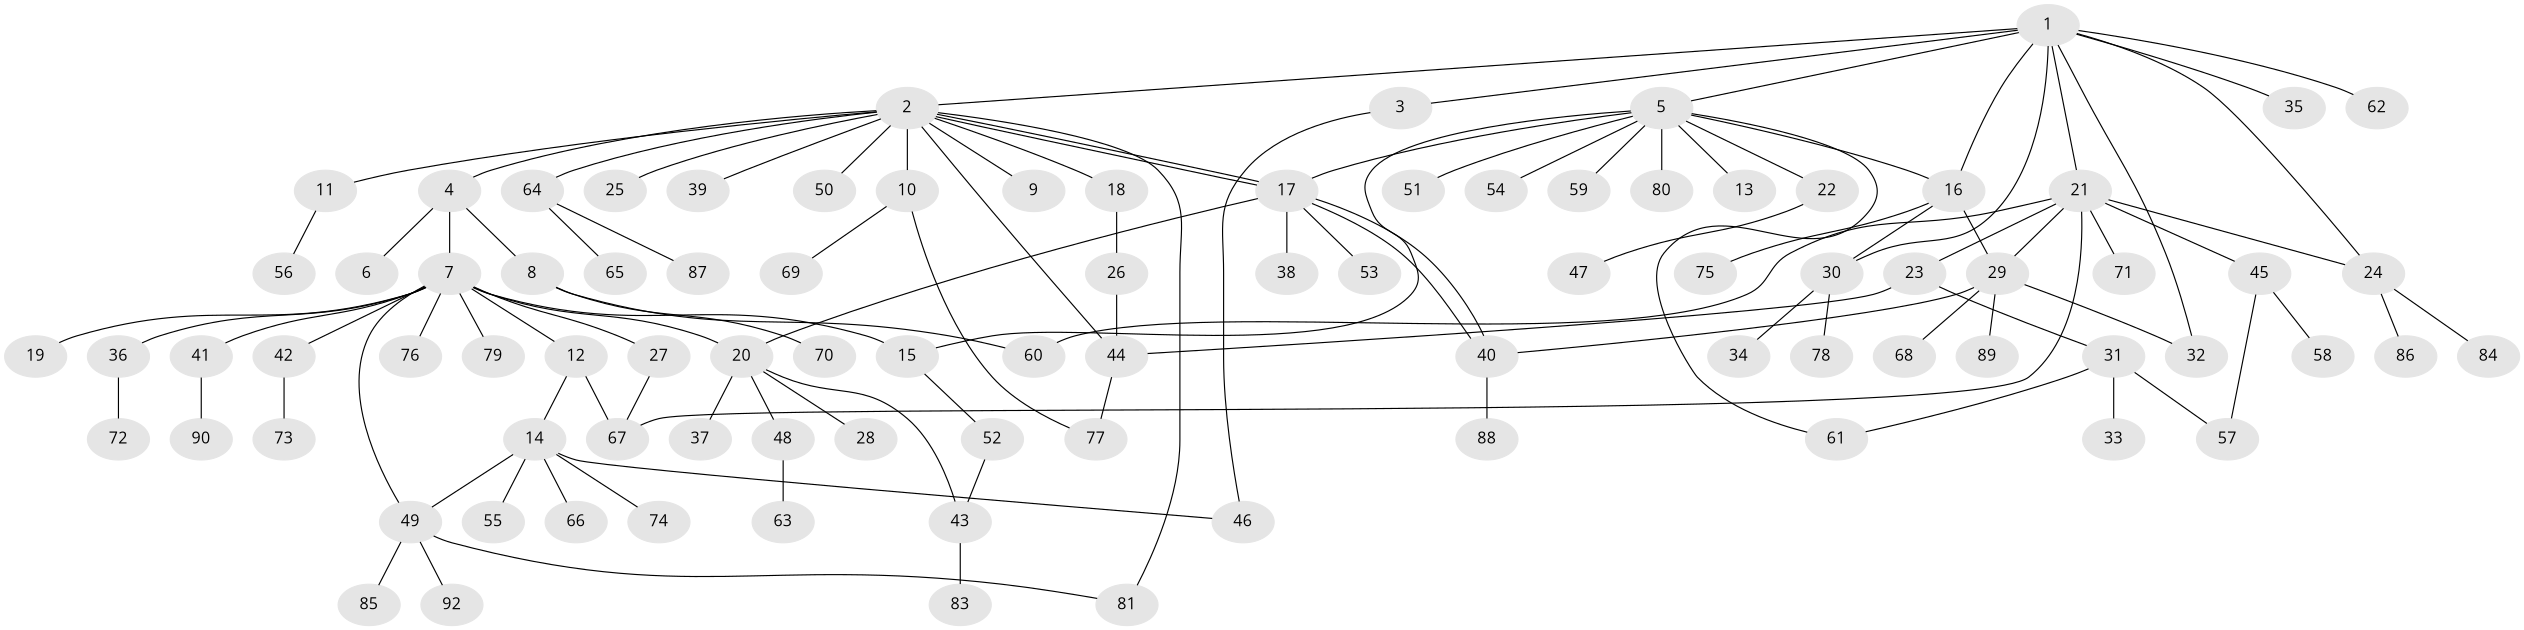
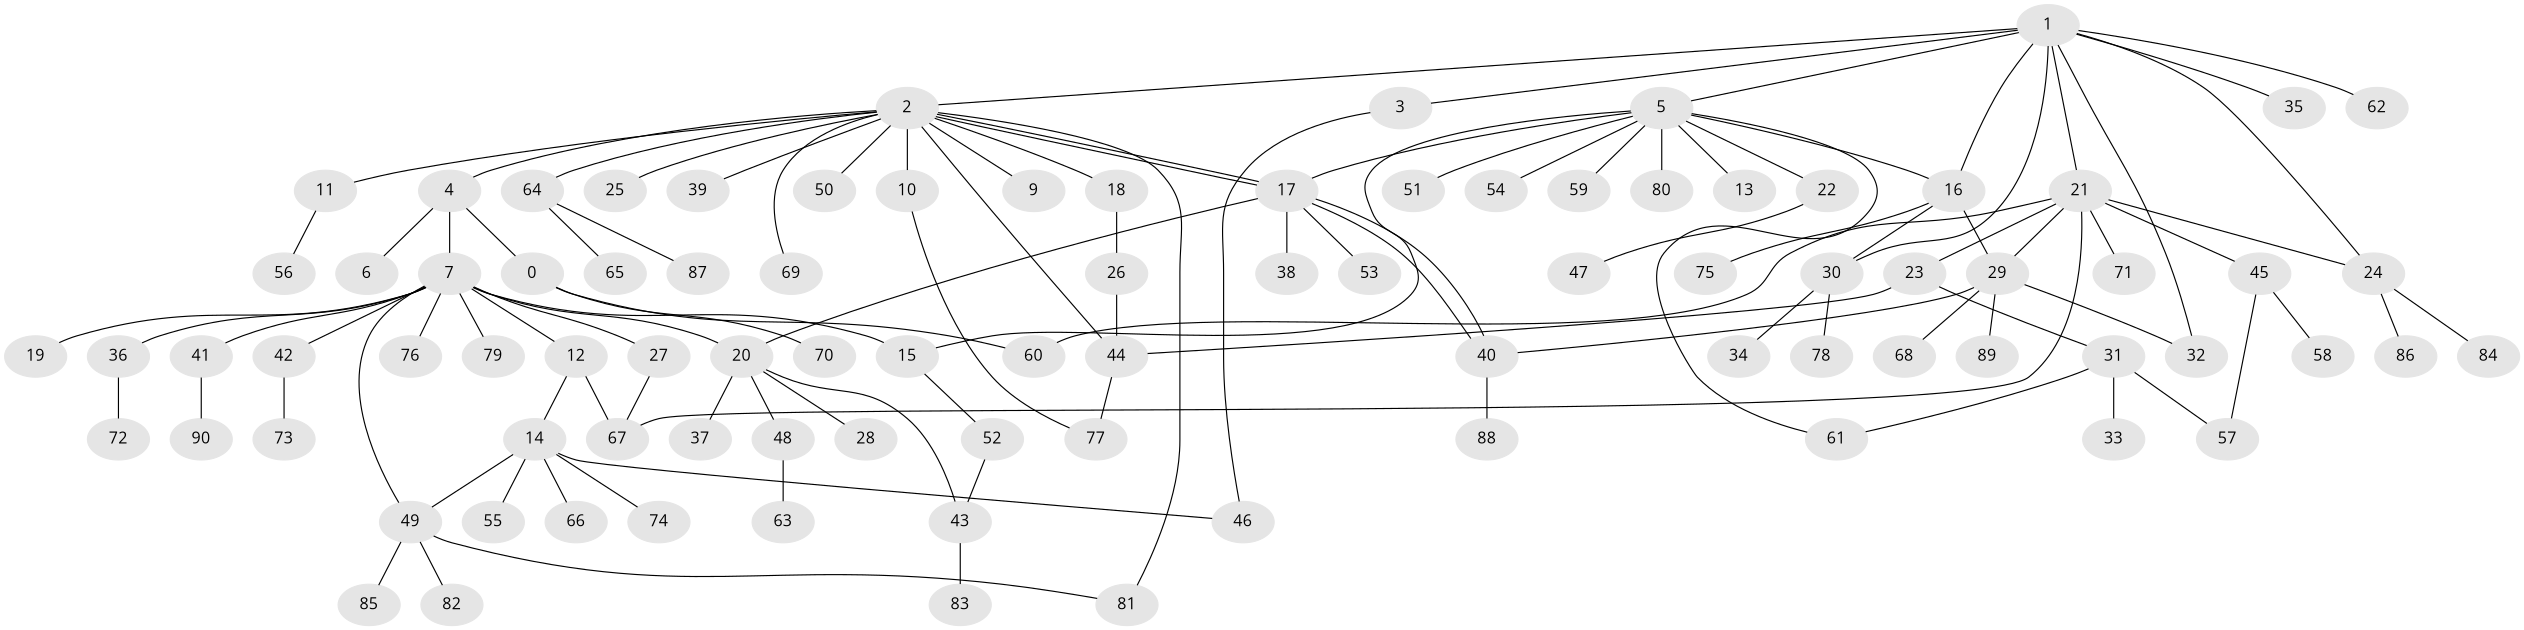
  graph {
    fontname="Open Sans"
    node [color=gray90 fontname="Open Sans" style=filled]
    edge [fontname="Open Sans"]
    1
    2
    3
    5
    16
    21
    24
    30
    32
    35
    62
    4
    9
    10
    11
    17
    18
    25
    39
    44
    50
    64
    69
    81
    46
    13
    15
    22
    51
    54
    59
    61
    80
    29
    75
    60
    67
    23
    45
    71
    84
    86
    34
    78
    6
    7
-   8
+   8 [label=0]
    77
    56
    20
    38
    40
    53
    26
    87
    65
    12
    19
    27
    36
    41
    42
    49
    76
    79
    70
    52
    47
    14
    28
    37
    43
    48
    72
    90
    73
-   82 [label=92]
+   82
    85
    55
    66
    74
    68
    89
    88
    83
    63
    31
    57
    58
    33
    1 -- 2
    1 -- 3
    1 -- 5
    1 -- 16
    1 -- 21
    1 -- 24
    1 -- 30
    1 -- 32
    1 -- 35
    1 -- 62
    2 -- 4
    2 -- 9
    2 -- 10
    2 -- 11
    2 -- 17
    2 -- 17
    2 -- 18
    2 -- 25
    2 -- 39
    2 -- 44
    2 -- 50
    2 -- 64
-   10 -- 69
+   2 -- 69
    2 -- 81
    3 -- 46
    5 -- 16
    5 -- 17
    5 -- 13
    5 -- 15
    5 -- 22
    5 -- 51
    5 -- 54
    5 -- 59
    5 -- 61
    5 -- 80
    16 -- 30
    16 -- 29
    16 -- 75
    21 -- 24
    21 -- 29
    21 -- 60
    21 -- 67
    21 -- 23
    21 -- 45
    21 -- 71
    24 -- 84
    24 -- 86
    30 -- 34
    30 -- 78
    4 -- 6
    4 -- 7
    4 -- 8
    10 -- 77
    11 -- 56
    17 -- 20
    17 -- 38
    17 -- 40
    17 -- 40
    17 -- 53
    18 -- 26
    44 -- 77
    64 -- 87
    64 -- 65
    15 -- 52
    22 -- 47
    29 -- 32
    29 -- 40
    29 -- 68
    29 -- 89
    23 -- 44
    23 -- 31
    45 -- 57
    45 -- 58
    7 -- 15
    7 -- 20
    7 -- 12
    7 -- 19
    7 -- 27
    7 -- 36
    7 -- 41
    7 -- 42
    7 -- 49
    7 -- 76
    7 -- 79
    8 -- 60
    8 -- 70
    20 -- 28
    20 -- 37
    20 -- 43
    20 -- 48
    40 -- 88
    26 -- 44
    12 -- 67
    12 -- 14
    27 -- 67
    36 -- 72
    41 -- 90
    42 -- 73
    49 -- 81
    49 -- 82
    49 -- 85
    52 -- 43
    14 -- 46
    14 -- 49
    14 -- 55
    14 -- 66
    14 -- 74
    43 -- 83
    48 -- 63
    31 -- 61
    31 -- 57
    31 -- 33
  }
